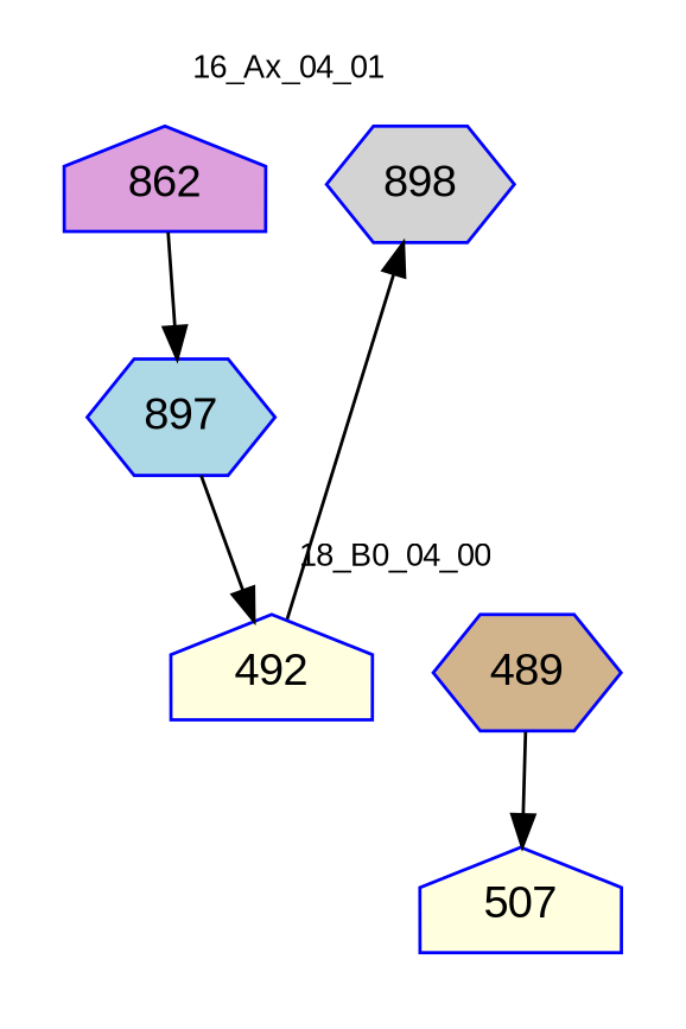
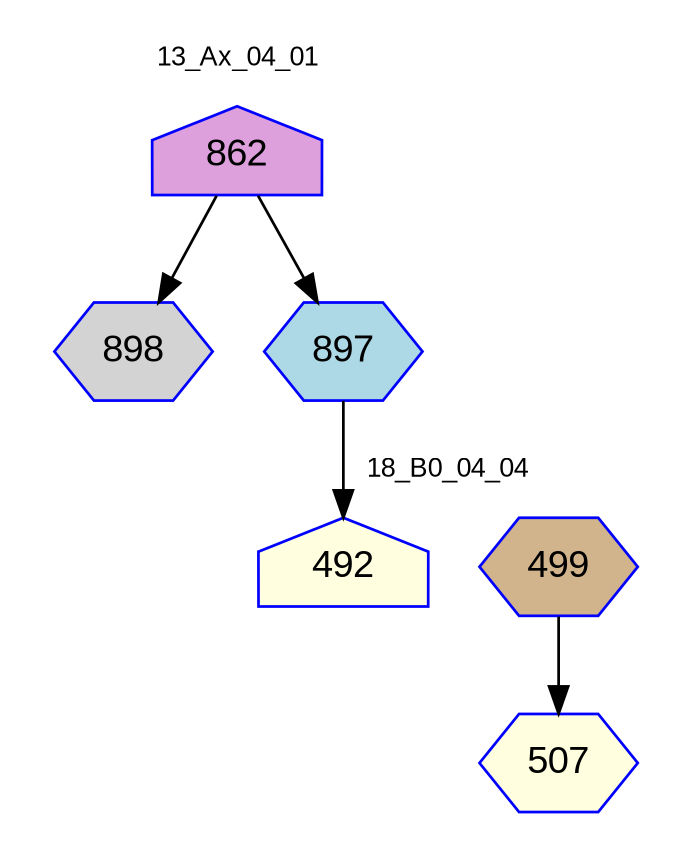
  digraph {
    fontname="Liberation Sans"
    node [color=blue fillcolor=lightyellow fontname="Liberation Sans" shape=hexagon style=filled]
    edge [arrowhead=normal color=black fontname="Liberation Sans"]
    n1 [fillcolor=plum label=862 shape=house]
    n2 [fillcolor=lightgrey label=898]
    n3 [fillcolor=lightblue label=897]
-   n4 [fillcolor=tan label=489]
+   n4 [fillcolor=tan label=499]
    n5 [label=492 shape=house]
-   n6 [label=507 shape=house]
+   n6 [label=507]
    subgraph cluster_1 {
      color=white
      fontsize=10
-     label="16_Ax_04_01"
+     label="13_Ax_04_01"
      n1
      n2
      n3
    }
    subgraph cluster_2 {
      color=white
      fontsize=10
-     label="18_B0_04_00"
+     label="18_B0_04_04"
      n4
      n5
      n6
    }
-   n5 -> n2
+   n1 -> n2
    n1 -> n3
    n3 -> n5
    n4 -> n6
  }
